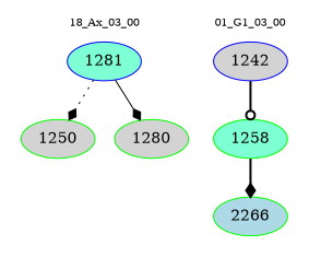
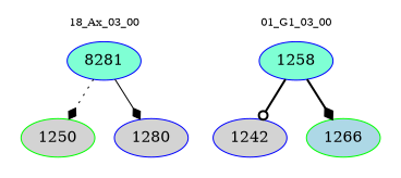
  digraph {
    node [color=blue fillcolor=lightgrey style=filled]
    edge [arrowhead=diamond color=black style=bold]
-   n1 [fillcolor=aquamarine label=1281]
+   n1 [fillcolor=aquamarine label=8281]
    n2 [color=green label=1250]
-   n3 [color=green label=1280]
-   n4 [color=green fillcolor=aquamarine label=1258]
+   n3 [label=1280]
+   n4 [fillcolor=aquamarine label=1258]
    n5 [label=1242]
-   n6 [color=green fillcolor=lightblue label=2266]
+   n6 [color=green fillcolor=lightblue label=1266]
    subgraph cluster_1 {
      color=white
      fontsize=10
      label="18_Ax_03_00"
      n1
      n2
      n3
    }
    subgraph cluster_2 {
      color=white
      fontsize=10
      label="01_G1_03_00"
      n4
      n5
      n6
    }
    n1 -> n2 [style=dotted]
    n1 -> n3 [style=solid]
-   n5 -> n4 [arrowhead=odot]
+   n4 -> n5 [arrowhead=odot]
    n4 -> n6
  }
